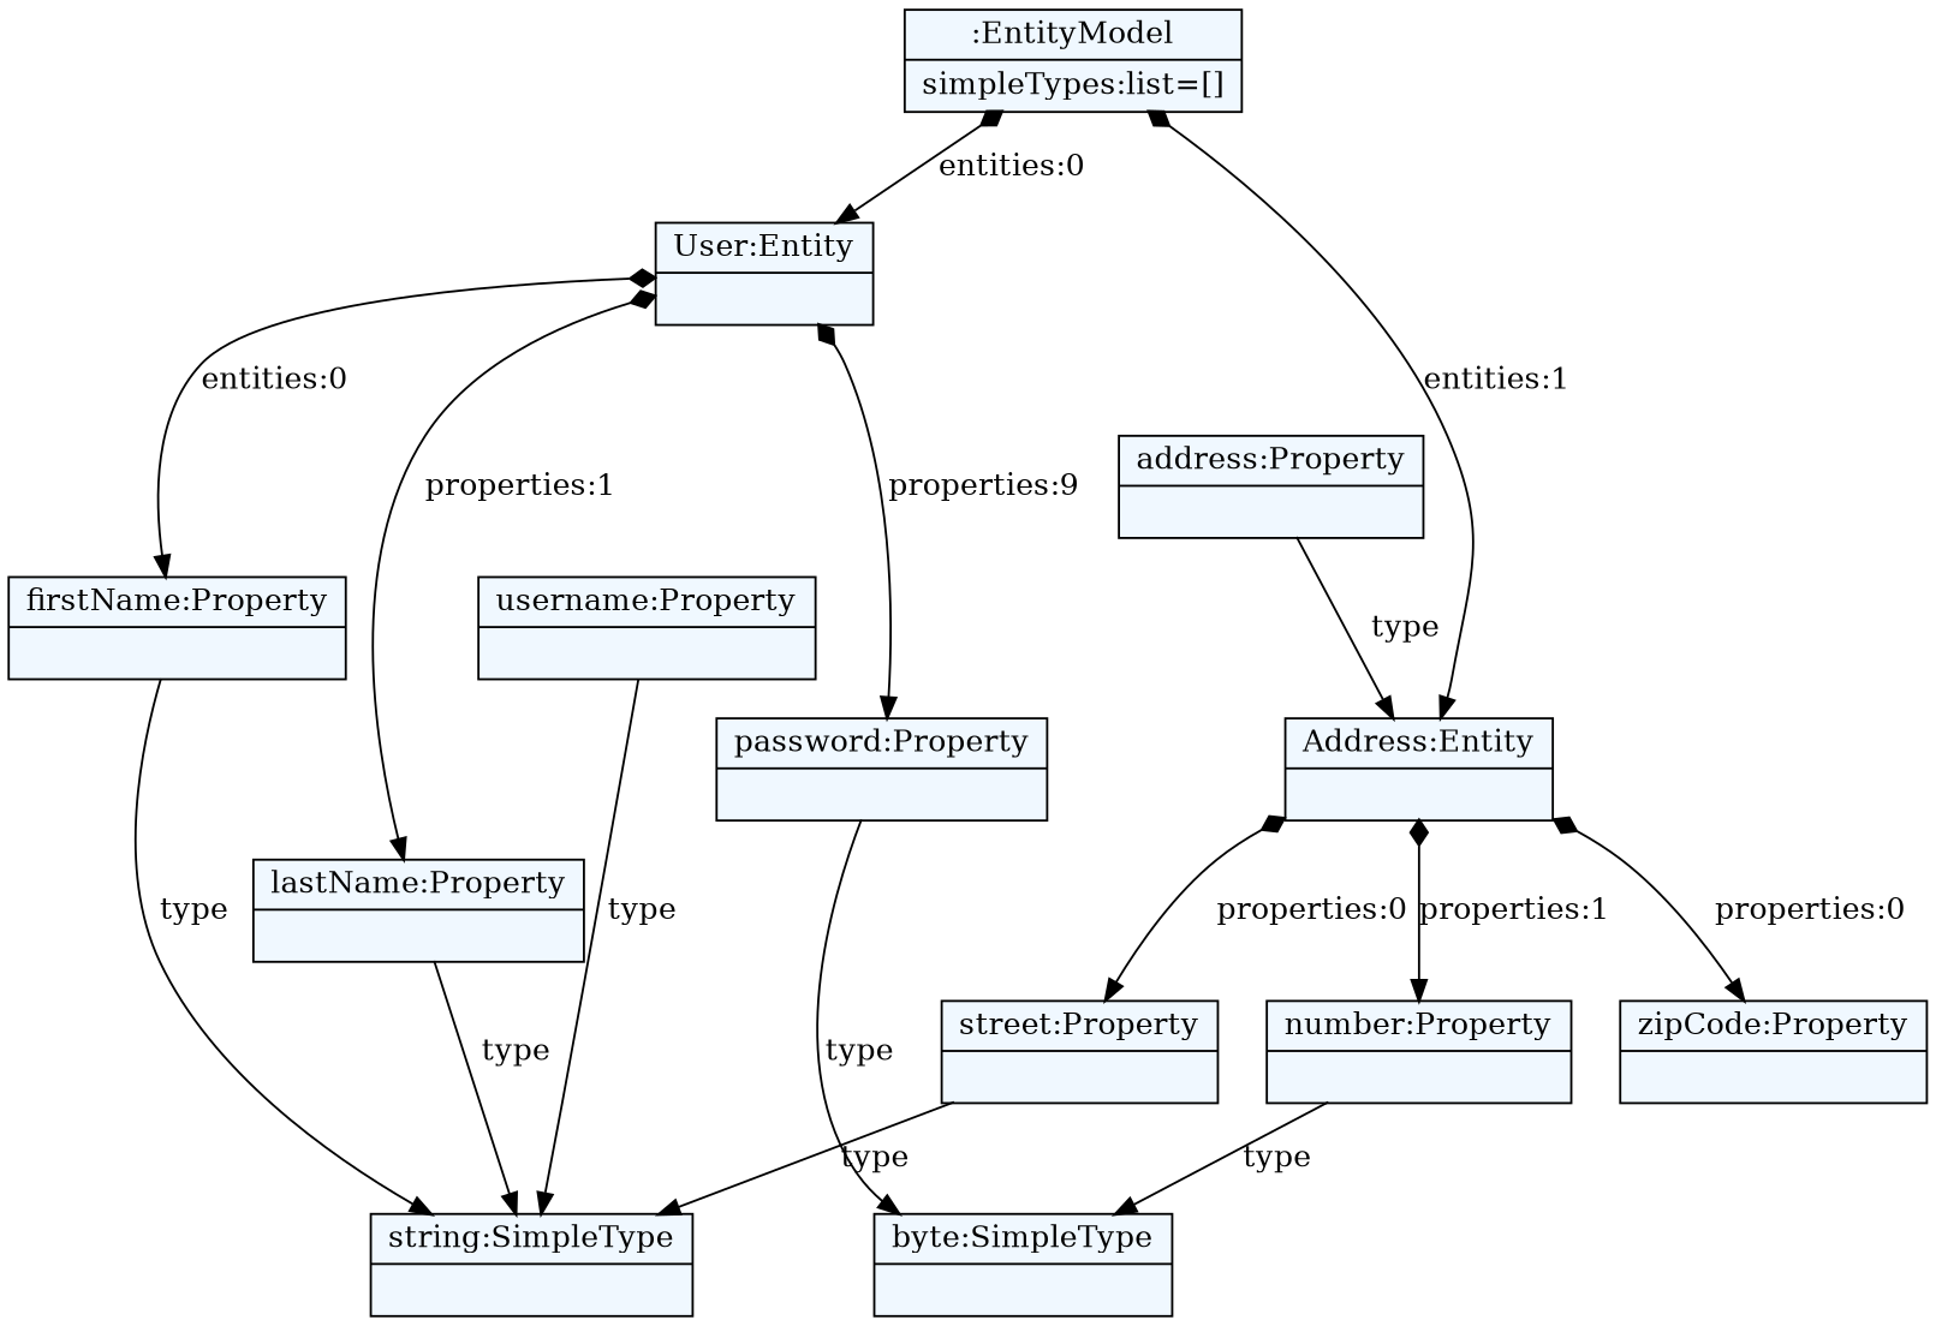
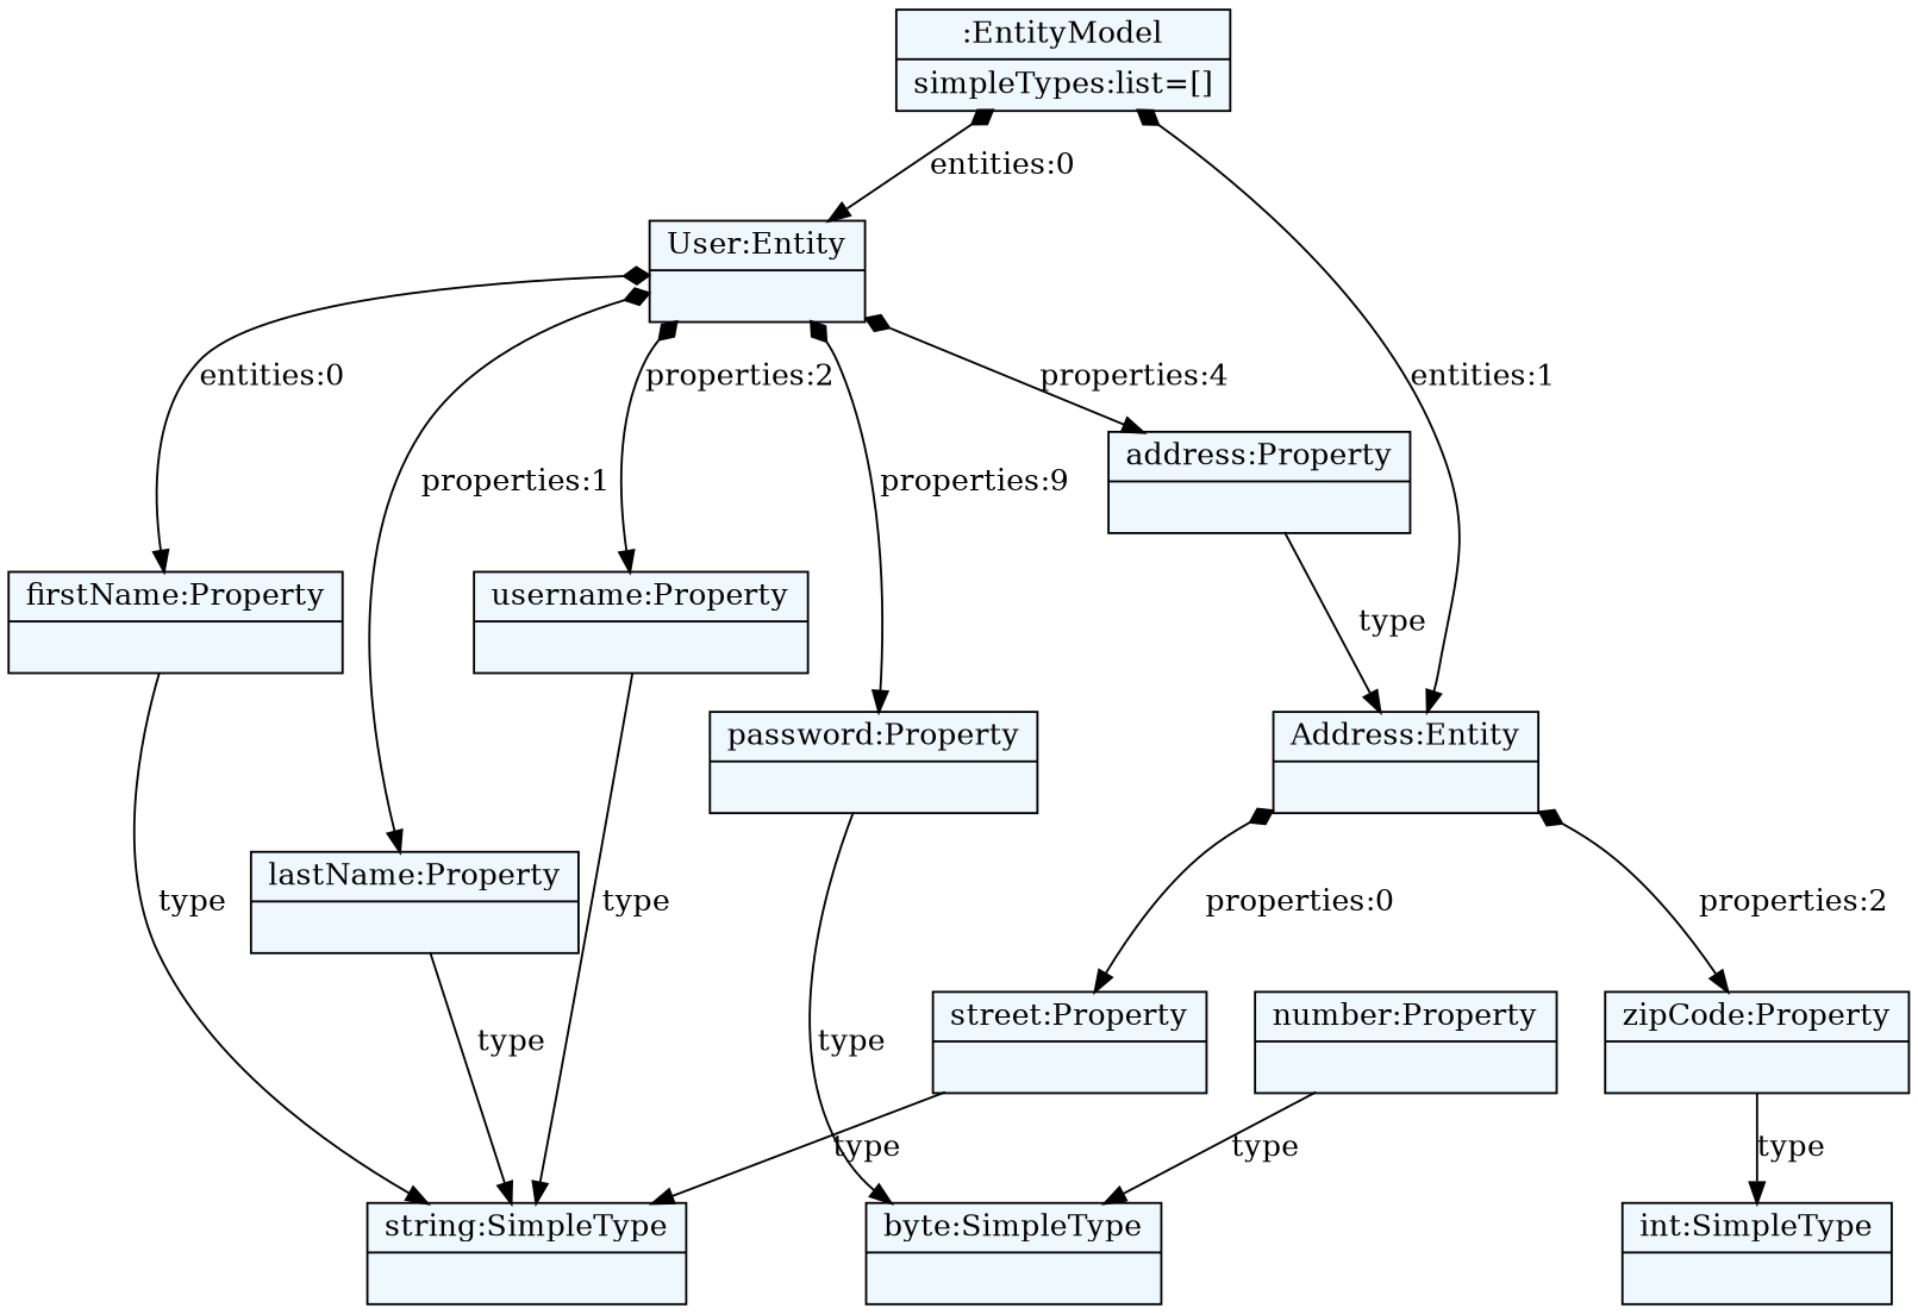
  digraph {
    fontname="Bitstream Vera Sans"
    fontsize=8
    nodesep=0.3
    node [fillcolor=aliceblue shape=record style=filled]
    edge [arrowtail=diamond dir=both]
    n1 [label="{:EntityModel|simpleTypes:list=[]\l}"]
    n2 [label="{User:Entity|}"]
    n3 [label="{Address:Entity|}"]
    n4 [label="{firstName:Property|}"]
    n5 [label="{lastName:Property|}"]
    n6 [label="{username:Property|}"]
    n7 [label="{password:Property|}"]
    n8 [label="{address:Property|}"]
    n9 [label="{street:Property|}"]
    n10 [label="{number:Property|}"]
    n11 [label="{zipCode:Property|}"]
    n12 [label="{string:SimpleType|}"]
    n13 [label="{byte:SimpleType|}"]
+   n14 [label="{int:SimpleType|}"]
    n1 -> n2 [label="entities:0"]
    n1 -> n3 [label="entities:1"]
    n2 -> n4 [label="entities:0"]
    n2 -> n5 [label="properties:1"]
+   n2 -> n6 [label="properties:2"]
    n2 -> n7 [label="properties:9"]
+   n2 -> n8 [label="properties:4"]
    n3 -> n9 [label="properties:0"]
-   n3 -> n10 [label="properties:1"]
-   n3 -> n11 [label="properties:0"]
+   n3 -> n11 [label="properties:2"]
    n4 -> n12 [arrowtail=empty dir=black label=type]
    n5 -> n12 [arrowtail=empty dir=black label=type]
    n6 -> n12 [arrowtail=empty dir=black label=type]
    n7 -> n13 [arrowtail=empty dir=black label=type]
    n8 -> n3 [arrowtail=empty dir=black label=type]
    n9 -> n12 [arrowtail=empty dir=black label=type]
    n10 -> n13 [arrowtail=empty dir=black label=type]
+   n11 -> n14 [arrowtail=empty dir=black label=type]
  }
